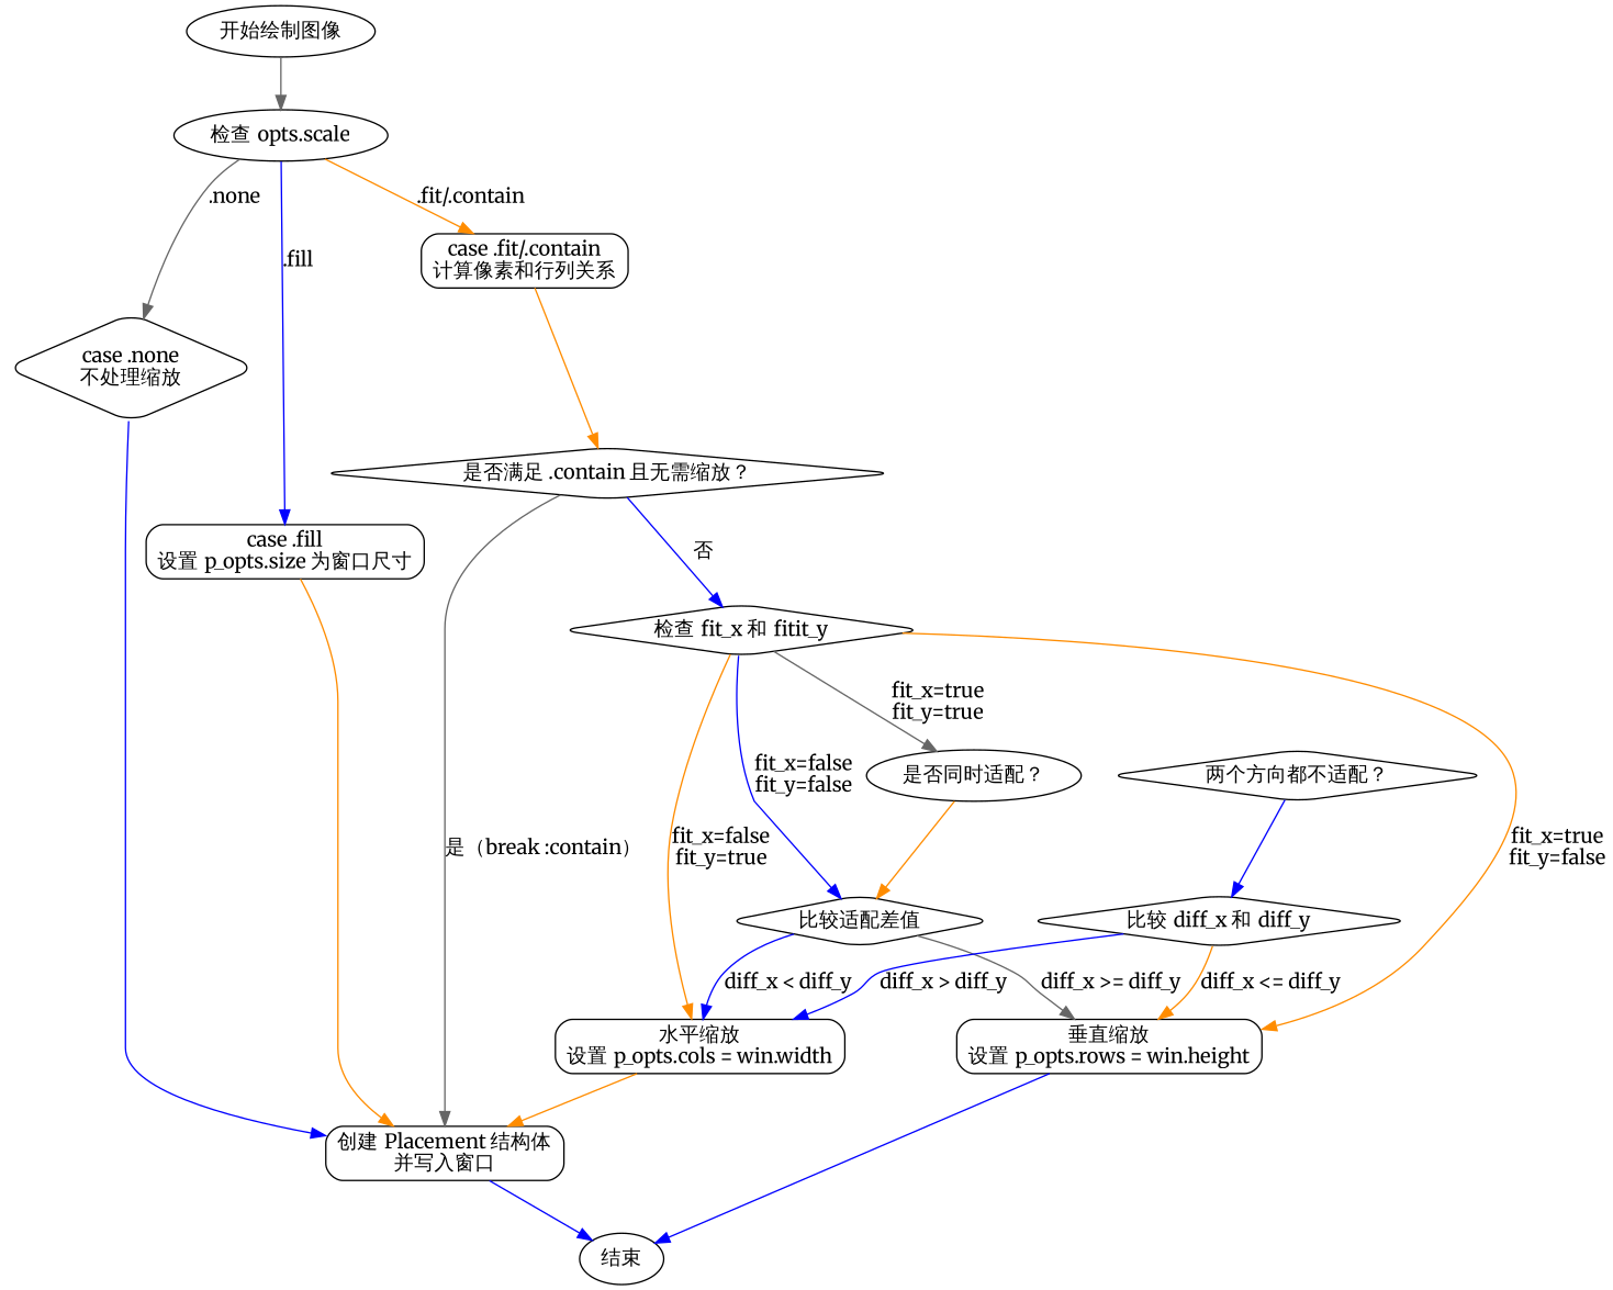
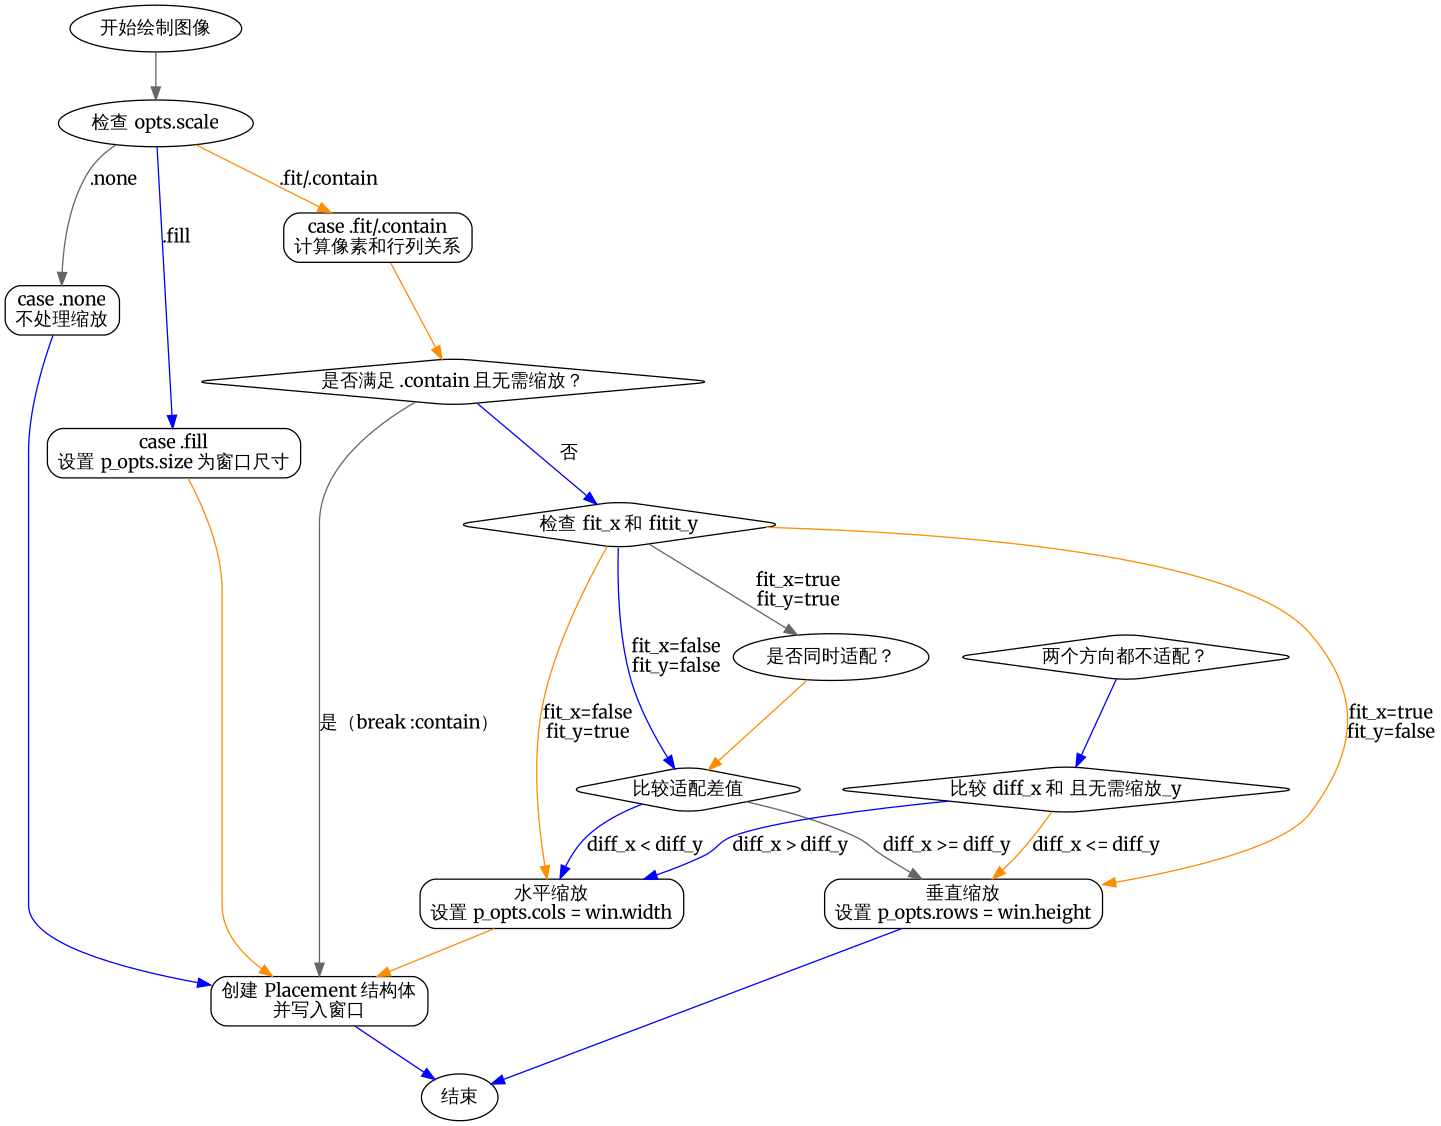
  digraph {
    fontname=Merriweather
    node [fontname=Merriweather shape=box style=rounded]
    edge [color=blue fontname=Merriweather]
    n1 [label="开始绘制图像" shape=ellipse]
    n2 [label="检查 opts.scale" shape=ellipse]
-   n3 [label="case .none\n不处理缩放" shape=diamond]
+   n3 [label="case .none\n不处理缩放"]
    n4 [label="case .fill\n设置 p_opts.size 为窗口尺寸"]
    n5 [label="case .fit/.contain\n计算像素和行列关系" shape=rectangle]
    n6 [label="创建 Placement 结构体\n并写入窗口"]
    n7 [label="是否满足 .contain 且无需缩放？" shape=diamond]
    n8 [label="结束" shape=ellipse]
    n9 [label="检查 fit_x 和 fitit_y" shape=diamond]
    n10 [label="垂直缩放\n设置 p_opts.rows = win.height"]
    n11 [label="水平缩放\n设置 p_opts.cols = win.width"]
    n12 [label="是否同时适配？" shape=ellipse]
    n13 [label="比较适配差值" shape=diamond]
    n14 [label="两个方向都不适配？" shape=diamond]
-   n15 [label="比较 diff_x 和 diff_y" shape=diamond]
+   n15 [label="比较 diff_x 和 且无需缩放_y" shape=diamond]
    n1 -> n2 [color=gray40]
    n2 -> n3 [color=gray40 label=".none"]
    n2 -> n4 [label=".fill"]
    n2 -> n5 [color=darkorange label=".fit/.contain"]
    n3 -> n6
    n4 -> n6 [color=darkorange]
    n5 -> n7 [color=darkorange]
    n6 -> n8
    n7 -> n6 [color=gray40 label="是（break :contain）"]
    n7 -> n9 [label="否"]
    n9 -> n10 [color=darkorange label="fit_x=true\nfit_y=false"]
    n9 -> n11 [color=darkorange label="fit_x=false\nfit_y=true"]
    n9 -> n12 [color=gray40 label="fit_x=true\nfit_y=true"]
    n9 -> n13 [label="fit_x=false\nfit_y=false"]
    n10 -> n8
    n11 -> n6 [color=darkorange]
    n12 -> n13 [color=darkorange]
    n13 -> n10 [color=gray40 label="diff_x >= diff_y"]
    n13 -> n11 [label="diff_x < diff_y"]
    n14 -> n15
    n15 -> n10 [color=darkorange label="diff_x <= diff_y"]
    n15 -> n11 [label="diff_x > diff_y"]
  }
